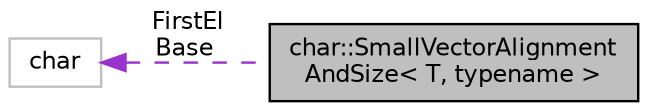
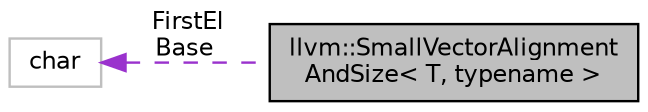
  digraph {
    rankdir=LR
    node [fontname=Helvetica fontsize=10 shape=record]
-   n1 [color=black fillcolor=grey75 fontcolor=black height=0.2 label="char::SmallVectorAlignment\lAndSize\< T, typename \>" style=filled width=0.4]
+   n1 [color=black fillcolor=grey75 fontcolor=black height=0.2 label="llvm::SmallVectorAlignment\lAndSize\< T, typename \>" style=filled width=0.4]
    n2 [color=grey75 height=0.2 label=char width=0.4]
    n2 -> n1 [color=darkorchid3 dir=back fontname=Helvetica fontsize=10 label=" FirstEl\nBase" labelfontname=Helvetica labelfontsize=10 style=dashed]
  }
